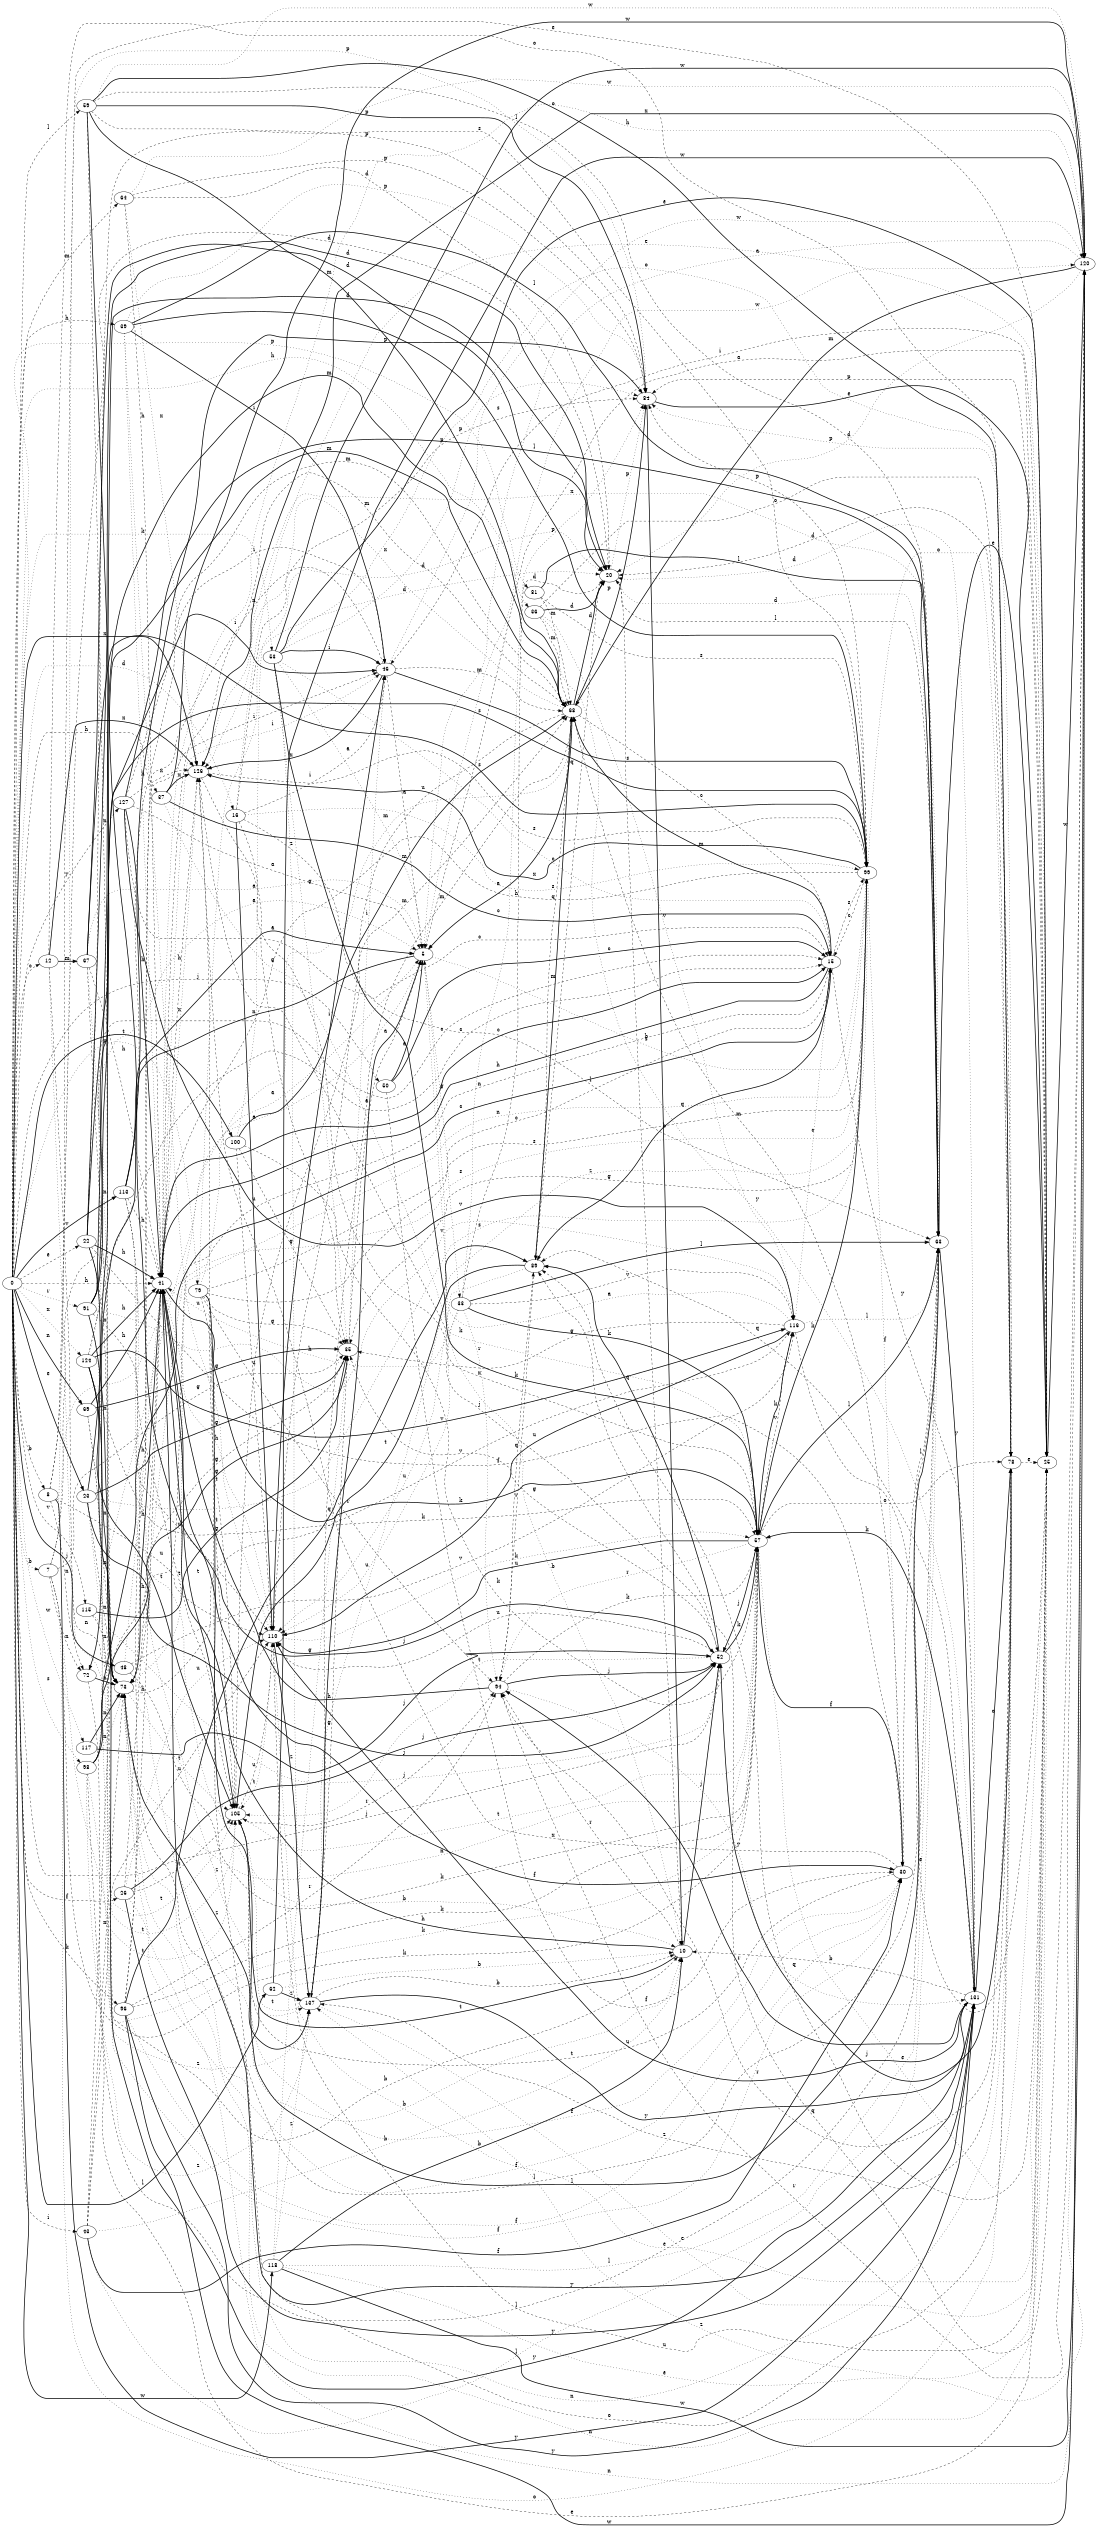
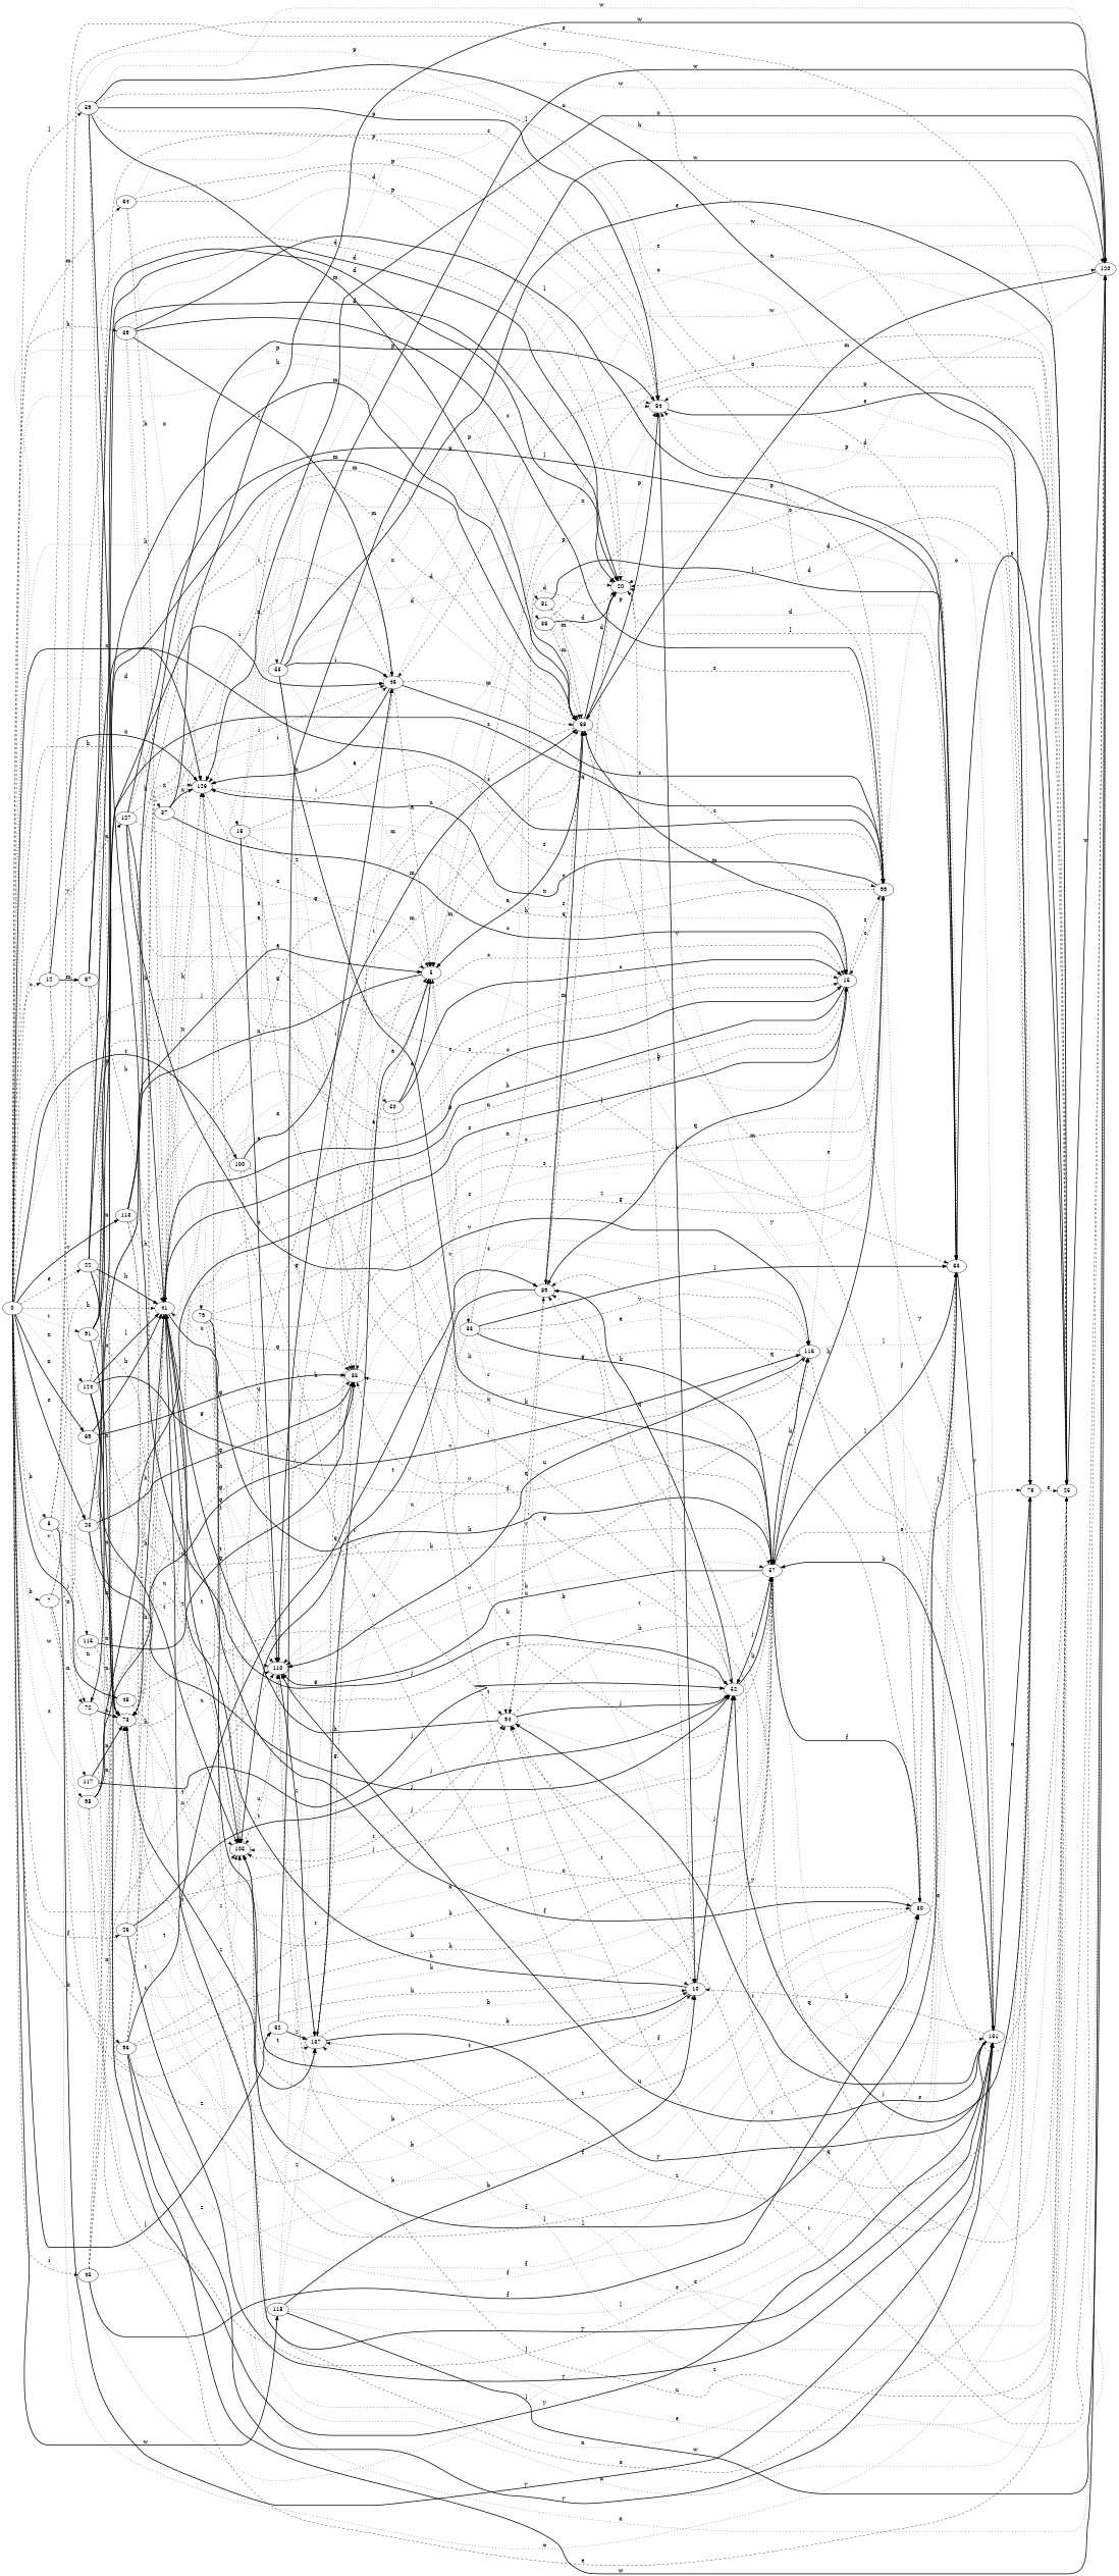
  strict digraph {
    rankdir=LR
    edge [style=dashed]
    0
    7
    8
    12
    16
    22
    23
    26
    36
    37
    39
    41
    43
    48
    50
    52
    53
    n18 [label=96]
    59
    62
    64
    69
    79
    81
    91
    98
    100
    113
    115
    117
    118
    124
    126
    127
    72
    99
    15
    35
    57
    78
    84
    105
    20
    25
    110
    131
    67
    73
    46
    63
    68
    30
    116
    120
    10
    5
    89
    137
    94
    33
    0 -> 7 [label=b style=dotted]
-   0 -> 8 [label=b]
+   0 -> 8 [label=b style=dotted]
    0 -> 12 [label=c]
    0 -> 16 [label=d style=dotted]
    0 -> 22 [label=e]
    0 -> 23 [label=e style=bold]
    0 -> 26 [label=f]
    0 -> 36 [label=h style=dotted]
    0 -> 37 [label=h]
    0 -> 39 [label=h]
    0 -> 41 [label=h]
    0 -> 43 [label=i]
    0 -> 48 [label=j style=bold]
    0 -> 50 [label=j]
    0 -> 52 [label=j]
    0 -> 53 [label=k style=dotted]
    0 -> n18 [label=k]
    0 -> 59 [label=l]
    0 -> 62 [label=l style=bold]
    0 -> 64 [label=m]
    0 -> 69 [label=n style=bold]
    0 -> 79 [label=p style=dotted]
    0 -> 81 [label=p style=dotted]
    0 -> 91 [label=r style=dotted]
    0 -> 98 [label=s style=dotted]
    0 -> 100 [label=t style=bold]
    0 -> 113 [label=v style=bold]
    0 -> 115 [label=v]
    0 -> 117 [label=w style=dotted]
    0 -> 118 [label=w style=bold]
    0 -> 124 [label=x style=dotted]
    0 -> 126 [label=x style=bold]
    0 -> 127 [label=y]
    7 -> 72 [label=n]
    7 -> 99 [label=s style=dotted]
    7 -> 15 [label=c]
    7 -> 35 [label=g]
    7 -> 57 [label=k]
    7 -> 78 [label=o style=dotted]
    7 -> 84 [label=p style=dotted]
    7 -> 105 [label=t style=dotted]
    8 -> 72 [label=n]
    8 -> 20 [label=d]
    8 -> 25 [label=e]
    8 -> 110 [label=u]
    8 -> 131 [label=y style=bold]
    12 -> 126 [label=x style=bold]
    12 -> 78 [label=o]
    12 -> 105 [label=t style=dotted]
    12 -> 67 [label=m style=bold]
    12 -> 73 [label=n]
    16 -> 52 [label=j]
    16 -> 99 [label=s style=dotted]
-   16 -> 84 [label=p]
+   16 -> 84 [label=p style=dotted]
    16 -> 25 [label=e style=dotted]
    16 -> 110 [label=u style=bold]
    16 -> 46 [label=i]
    16 -> 63 [label=l]
    22 -> 41 [label=h style=bold]
    22 -> 84 [label=p]
    22 -> 20 [label=d style=bold]
    22 -> 131 [label=y style=bold]
    22 -> 73 [label=n]
    22 -> 68 [label=m style=bold]
    22 -> 30 [label=f]
    23 -> 52 [label=j style=bold]
    23 -> 99 [label=s style=dotted]
    23 -> 35 [label=g style=bold]
    23 -> 105 [label=t style=dotted]
    23 -> 73 [label=n]
    23 -> 46 [label=i style=bold]
    26 -> 41 [label=h]
    26 -> 52 [label=j style=bold]
    26 -> 105 [label=t]
    26 -> 110 [label=u style=dotted]
    26 -> 131 [label=y style=bold]
    26 -> 30 [label=f style=dotted]
    36 -> 78 [label=o]
    36 -> 20 [label=d style=bold]
    36 -> 131 [label=y style=dotted]
    36 -> 68 [label=m]
    36 -> 116 [label=v style=dotted]
    37 -> 126 [label=x style=bold]
    37 -> 15 [label=c style=bold]
    37 -> 57 [label=k style=dotted]
    37 -> 120 [label=w style=bold]
    39 -> 41 [label=h style=dotted]
    39 -> 99 [label=s style=bold]
    39 -> 84 [label=p style=dotted]
    39 -> 110 [label=u style=dotted]
    39 -> 46 [label=i style=bold]
    39 -> 63 [label=l style=bold]
    41 -> 126 [label=x style=dotted]
    41 -> 15 [label=c style=bold]
    41 -> 57 [label=k style=bold]
    41 -> 105 [label=t style=bold]
    41 -> 131 [label=y style=bold]
    41 -> 46 [label=i style=dotted]
    41 -> 68 [label=m]
    41 -> 30 [label=f style=bold]
    43 -> 35 [label=g]
    43 -> 110 [label=u]
    43 -> 73 [label=n]
    43 -> 63 [label=l style=dotted]
    43 -> 30 [label=f style=bold]
    43 -> 10 [label=b style=dotted]
    48 -> 41 [label=h style=dotted]
    48 -> 57 [label=k]
    48 -> 116 [label=v]
    48 -> 10 [label=b style=dotted]
    50 -> 15 [label=c style=bold]
    50 -> 30 [label=f]
    50 -> 5 [label=a style=bold]
    52 -> 35 [label=g]
    52 -> 57 [label=k style=bold]
    52 -> 105 [label=t style=dotted]
    52 -> 110 [label=u]
    52 -> 89 [label=q style=bold]
    53 -> 15 [label=c style=dotted]
    53 -> 35 [label=g style=dotted]
    53 -> 57 [label=k style=bold]
    53 -> 78 [label=o style=dotted]
    53 -> 84 [label=p style=dotted]
    53 -> 25 [label=e style=bold]
    53 -> 46 [label=i style=bold]
    53 -> 120 [label=w style=bold]
    53 -> 5 [label=a style=dotted]
    53 -> 137 [label=z style=dotted]
    n18 -> 41 [label=h]
    n18 -> 57 [label=k]
    n18 -> 131 [label=y style=bold]
    n18 -> 46 [label=i]
    n18 -> 30 [label=f style=dotted]
    n18 -> 120 [label=w style=bold]
    n18 -> 89 [label=q style=bold]
    n18 -> 94 [label=r]
    59 -> 52 [label=j style=bold]
    59 -> 99 [label=s]
    59 -> 78 [label=o style=bold]
    59 -> 84 [label=p style=bold]
    59 -> 73 [label=n]
    59 -> 63 [label=l]
    59 -> 68 [label=m style=bold]
    59 -> 120 [label=w style=dotted]
    62 -> 120 [label=w style=bold]
    62 -> 10 [label=b style=dotted]
    62 -> 137 [label=z style=bold]
    64 -> 41 [label=h]
    64 -> 126 [label=x style=dotted]
    64 -> 84 [label=p]
    64 -> 20 [label=d]
    64 -> 120 [label=w style=dotted]
    69 -> 41 [label=h style=bold]
    69 -> 35 [label=g style=bold]
    69 -> 73 [label=n]
    69 -> 30 [label=f style=dotted]
    79 -> 99 [label=s]
    79 -> 15 [label=c]
    79 -> 35 [label=g]
    79 -> 78 [label=o]
    79 -> 105 [label=t]
    79 -> 20 [label=d style=dotted]
    79 -> 63 [label=l style=bold]
    79 -> 68 [label=m style=dotted]
    79 -> 94 [label=r]
    81 -> 99 [label=s]
    81 -> 63 [label=l style=bold]
    81 -> 68 [label=m]
    91 -> 99 [label=s style=bold]
    91 -> 20 [label=d style=bold]
    91 -> 110 [label=u]
    91 -> 73 [label=n style=bold]
    91 -> 68 [label=m style=bold]
    91 -> 116 [label=v style=dotted]
    91 -> 137 [label=z style=dotted]
    98 -> 15 [label=c style=bold]
    98 -> 35 [label=g style=bold]
    98 -> 57 [label=k style=dotted]
    98 -> 25 [label=e]
    98 -> 73 [label=n style=dotted]
    98 -> 5 [label=a style=dotted]
    98 -> 137 [label=z style=dotted]
    100 -> 35 [label=g]
    100 -> 57 [label=k]
    100 -> 20 [label=d style=dotted]
    100 -> 110 [label=u]
    100 -> 68 [label=m style=bold]
    113 -> 41 [label=h]
    113 -> 84 [label=p style=bold]
    113 -> 105 [label=t]
    113 -> 46 [label=i]
    113 -> 10 [label=b style=dotted]
    113 -> 5 [label=a style=bold]
    113 -> 137 [label=z style=dotted]
    115 -> 52 [label=j style=dotted]
    115 -> 35 [label=g style=bold]
    115 -> 73 [label=n]
    117 -> 52 [label=j style=bold]
    117 -> 73 [label=n style=bold]
    118 -> 35 [label=g style=dotted]
    118 -> 25 [label=e style=dotted]
    118 -> 63 [label=l style=dotted]
    118 -> 120 [label=w style=bold]
    118 -> 10 [label=b style=bold]
    118 -> 137 [label=z style=dotted]
-   124 -> 41 [label=h style=bold]
+   124 -> 41 [label=l style=bold]
    124 -> 15 [label=c]
    124 -> 57 [label=k]
    124 -> 105 [label=t style=bold]
    124 -> 73 [label=n style=bold]
    124 -> 116 [label=v style=bold]
    124 -> 5 [label=a style=dotted]
    126 -> 41 [label=h]
    126 -> 99 [label=s]
    126 -> 35 [label=g]
    126 -> 105 [label=t]
    127 -> 41 [label=h style=bold]
    127 -> 126 [label=x]
    127 -> 15 [label=c]
    127 -> 63 [label=l style=bold]
    127 -> 68 [label=m]
    127 -> 116 [label=v style=bold]
    127 -> 5 [label=a]
    72 -> 73 [label=n style=bold]
    72 -> 63 [label=l]
    99 -> 41 [label=h]
    99 -> 126 [label=x style=bold]
    99 -> 15 [label=c]
    99 -> 35 [label=g]
    99 -> 57 [label=k style=bold]
    99 -> 78 [label=o style=dotted]
    99 -> 84 [label=p]
    99 -> 73 [label=n style=dotted]
    99 -> 30 [label=f style=dotted]
    99 -> 137 [label=z style=dotted]
    15 -> 41 [label=h style=bold]
    15 -> 99 [label=s]
    15 -> 131 [label=y]
    15 -> 73 [label=n]
    15 -> 68 [label=m style=bold]
    15 -> 89 [label=q style=bold]
    35 -> 46 [label=i style=dotted]
    35 -> 5 [label=a]
    57 -> 52 [label=j style=bold]
    57 -> 126 [label=x]
    57 -> 78 [label=o]
    57 -> 105 [label=t style=dotted]
    57 -> 25 [label=e style=dotted]
    57 -> 110 [label=u style=bold]
    57 -> 73 [label=n style=dotted]
    57 -> 63 [label=l style=bold]
    57 -> 30 [label=f style=bold]
    57 -> 116 [label=v]
    57 -> 94 [label=r style=dotted]
    78 -> 52 [label=j style=bold]
    78 -> 84 [label=p style=dotted]
    78 -> 20 [label=d]
    78 -> 25 [label=e]
    78 -> 73 [label=n style=dotted]
    78 -> 137 [label=z]
    78 -> 94 [label=r]
    84 -> 25 [label=e style=bold]
    84 -> 10 [label=b style=bold]
    105 -> 110 [label=u]
    105 -> 68 [label=m]
    105 -> 30 [label=f style=dotted]
    105 -> 94 [label=r]
    20 -> 84 [label=p style=dotted]
    20 -> 63 [label=l]
    20 -> 10 [label=b]
    20 -> 89 [label=q]
    25 -> 84 [label=p]
    25 -> 110 [label=u]
    25 -> 73 [label=n style=dotted]
    25 -> 46 [label=i]
    25 -> 120 [label=w style=bold]
    25 -> 5 [label=a]
    25 -> 89 [label=q]
    110 -> 41 [label=h style=dotted]
    110 -> 57 [label=k style=dotted]
    110 -> 105 [label=t style=dotted]
    110 -> 25 [label=e style=dotted]
    110 -> 46 [label=i style=bold]
    110 -> 137 [label=z style=bold]
    131 -> 57 [label=k style=bold]
    131 -> 78 [label=o style=bold]
    131 -> 20 [label=d style=dotted]
    131 -> 110 [label=u style=bold]
    131 -> 10 [label=b]
    131 -> 89 [label=q]
    131 -> 94 [label=r style=bold]
    67 -> 41 [label=h]
    67 -> 99 [label=s style=bold]
    67 -> 20 [label=d style=bold]
    67 -> 73 [label=n style=dotted]
    67 -> 10 [label=b]
    67 -> 5 [label=a style=dotted]
    73 -> 41 [label=h style=bold]
    73 -> 105 [label=t style=dotted]
    73 -> 63 [label=l]
    73 -> 116 [label=v]
    73 -> 5 [label=a style=dotted]
    73 -> 137 [label=z style=bold]
    46 -> 126 [label=x style=bold]
    46 -> 99 [label=s style=bold]
    46 -> 73 [label=n]
    46 -> 68 [label=m]
    46 -> 120 [label=w style=dotted]
    46 -> 5 [label=a]
    63 -> 126 [label=x style=dotted]
    63 -> 20 [label=d style=dotted]
    63 -> 25 [label=e style=bold]
    63 -> 131 [label=y style=bold]
    68 -> 126 [label=x style=dotted]
    68 -> 15 [label=c]
    68 -> 84 [label=p style=bold]
    68 -> 20 [label=d style=bold]
    68 -> 110 [label=u]
    68 -> 5 [label=a style=bold]
    68 -> 89 [label=q]
    30 -> 126 [label=x]
    30 -> 105 [label=t]
    30 -> 63 [label=l]
    30 -> 68 [label=m]
    116 -> 15 [label=c style=dotted]
    116 -> 35 [label=g]
    116 -> 57 [label=k style=bold]
    116 -> 25 [label=e]
    116 -> 110 [label=u style=bold]
    116 -> 63 [label=l style=dotted]
    116 -> 5 [label=a style=dotted]
    120 -> 41 [label=h style=dotted]
    120 -> 126 [label=x style=bold]
    120 -> 20 [label=d style=dotted]
    120 -> 73 [label=n style=dotted]
    120 -> 68 [label=m style=bold]
    120 -> 5 [label=a style=dotted]
    120 -> 89 [label=q]
    120 -> 137 [label=z style=dotted]
    120 -> 94 [label=r]
    10 -> 41 [label=h style=bold]
    10 -> 52 [label=j style=bold]
    10 -> 105 [label=t style=bold]
    10 -> 94 [label=r]
    5 -> 72 [label=n style=bold]
    5 -> 99 [label=s style=dotted]
    5 -> 120 [label=w style=dotted]
    5 -> 10 [label=b style=dotted]
    5 -> 33 [label=g style=dotted]
    89 -> 105 [label=t style=bold]
    89 -> 110 [label=u style=dotted]
    89 -> 68 [label=m style=bold]
    89 -> 94 [label=r]
    137 -> 35 [label=g]
    137 -> 105 [label=t style=dotted]
    137 -> 25 [label=e style=dotted]
    137 -> 131 [label=y style=bold]
    137 -> 68 [label=m]
    137 -> 10 [label=b]
    137 -> 5 [label=a style=bold]
    94 -> 41 [label=h style=bold]
    94 -> 52 [label=j style=bold]
    94 -> 57 [label=k]
    94 -> 131 [label=y style=dotted]
    94 -> 89 [label=q]
    33 -> 41 [label=h style=dotted]
    33 -> 57 [label=k style=bold]
    33 -> 84 [label=p style=dotted]
    33 -> 20 [label=d]
    33 -> 110 [label=u style=dotted]
    33 -> 63 [label=l style=bold]
    33 -> 116 [label=v]
    33 -> 94 [label=r style=dotted]
  }
